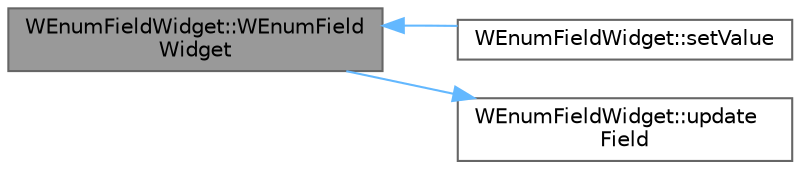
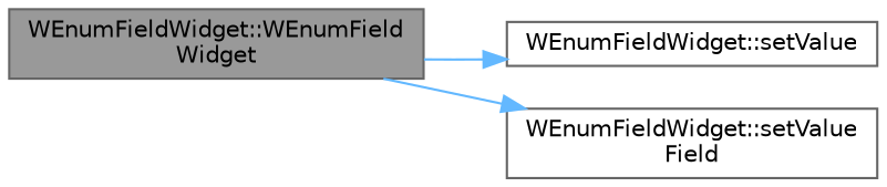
  digraph {
    rankdir=LR
    node [color=grey40 fillcolor=white fontname=Helvetica fontsize=10 shape=box style=filled]
    edge [color=steelblue1 fontname=Helvetica fontsize=10 labelfontname=Helvetica labelfontsize=10 style=solid]
    n1 [color=gray40 fillcolor=grey60 fontcolor=black height=0.2 label="WEnumFieldWidget::WEnumField\lWidget" width=0.4]
    n2 [height=0.2 label="WEnumFieldWidget::setValue" width=0.4]
-   n3 [height=0.2 label="WEnumFieldWidget::update\lField" width=0.4]
-   n2 -> n1
+   n3 [height=0.2 label="WEnumFieldWidget::setValue\lField" width=0.4]
+   n1 -> n2
    n1 -> n3
  }
